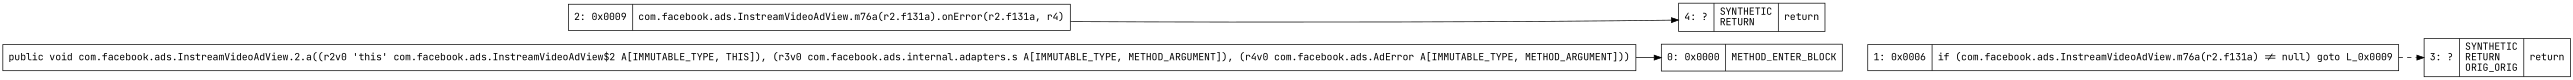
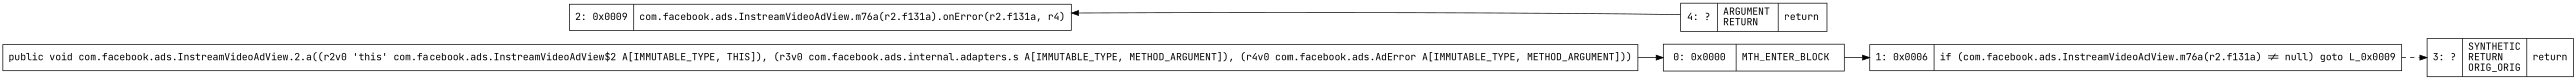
  digraph {
    fontname="JetBrains Mono"
    rankdir=LR
    node [fontname="JetBrains Mono" shape=record]
    edge [fontname="JetBrains Mono"]
-   n1 [label="{0\:\ 0x0000|METHOD_ENTER_BLOCK\l}"]
+   n1 [label="{0\:\ 0x0000|MTH_ENTER_BLOCK\l}"]
    n2 [label="{1\:\ 0x0006|if (com.facebook.ads.InstreamVideoAdView.m76a(r2.f131a) != null) goto L_0x0009\l}"]
    n3 [label="{3\:\ ?|SYNTHETIC\lRETURN\lORIG_ORIG\l|return\l}"]
    n4 [label="{2\:\ 0x0009|com.facebook.ads.InstreamVideoAdView.m76a(r2.f131a).onError(r2.f131a, r4)\l}"]
-   n5 [label="{4\:\ ?|SYNTHETIC\lRETURN\l|return\l}"]
+   n5 [label="{4\:\ ?|ARGUMENT\lRETURN\l|return\l}"]
    n6 [label="{public void com.facebook.ads.InstreamVideoAdView.2.a((r2v0 'this' com.facebook.ads.InstreamVideoAdView$2 A[IMMUTABLE_TYPE, THIS]), (r3v0 com.facebook.ads.internal.adapters.s A[IMMUTABLE_TYPE, METHOD_ARGUMENT]), (r4v0 com.facebook.ads.AdError A[IMMUTABLE_TYPE, METHOD_ARGUMENT])) }"]
+   n1 -> n2
    n2 -> n3 [style=dashed]
-   n4 -> n5
+   n5 -> n4
    n6 -> n1
  }
